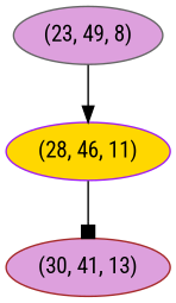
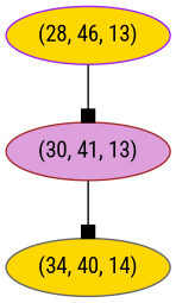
  digraph {
    fontname="Roboto Condensed"
    node [color=gray40 fillcolor=plum fontname="Roboto Condensed" style=filled]
    edge [arrowhead=box fontname="Roboto Condensed"]
-   "(23, 49, 8)"
-   "(28, 46, 11)" [color=purple fillcolor=gold]
+   "(28, 46, 11)" [color=purple fillcolor=gold label="(28, 46, 13)"]
    "(30, 41, 13)" [color=brown]
-   "(23, 49, 8)" -> "(28, 46, 11)" [arrowhead=normal]
+   "(34, 40, 14)" [fillcolor=gold]
    "(28, 46, 11)" -> "(30, 41, 13)"
+   "(30, 41, 13)" -> "(34, 40, 14)"
  }
